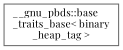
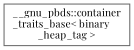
  digraph {
    rankdir=LR
    fontname="Playfair Display"
-   n1 [color=grey40 fillcolor=white fontname="Playfair Display" fontsize=10 height=0.2 label="__gnu_pbds::base\l_traits_base\< binary\l_heap_tag \>" shape=box style=filled width=0.4]
+   n1 [color=grey40 fillcolor=white fontname="Playfair Display" fontsize=10 height=0.2 label="__gnu_pbds::container\l_traits_base\< binary\l_heap_tag \>" shape=box style=filled width=0.4]
  }
